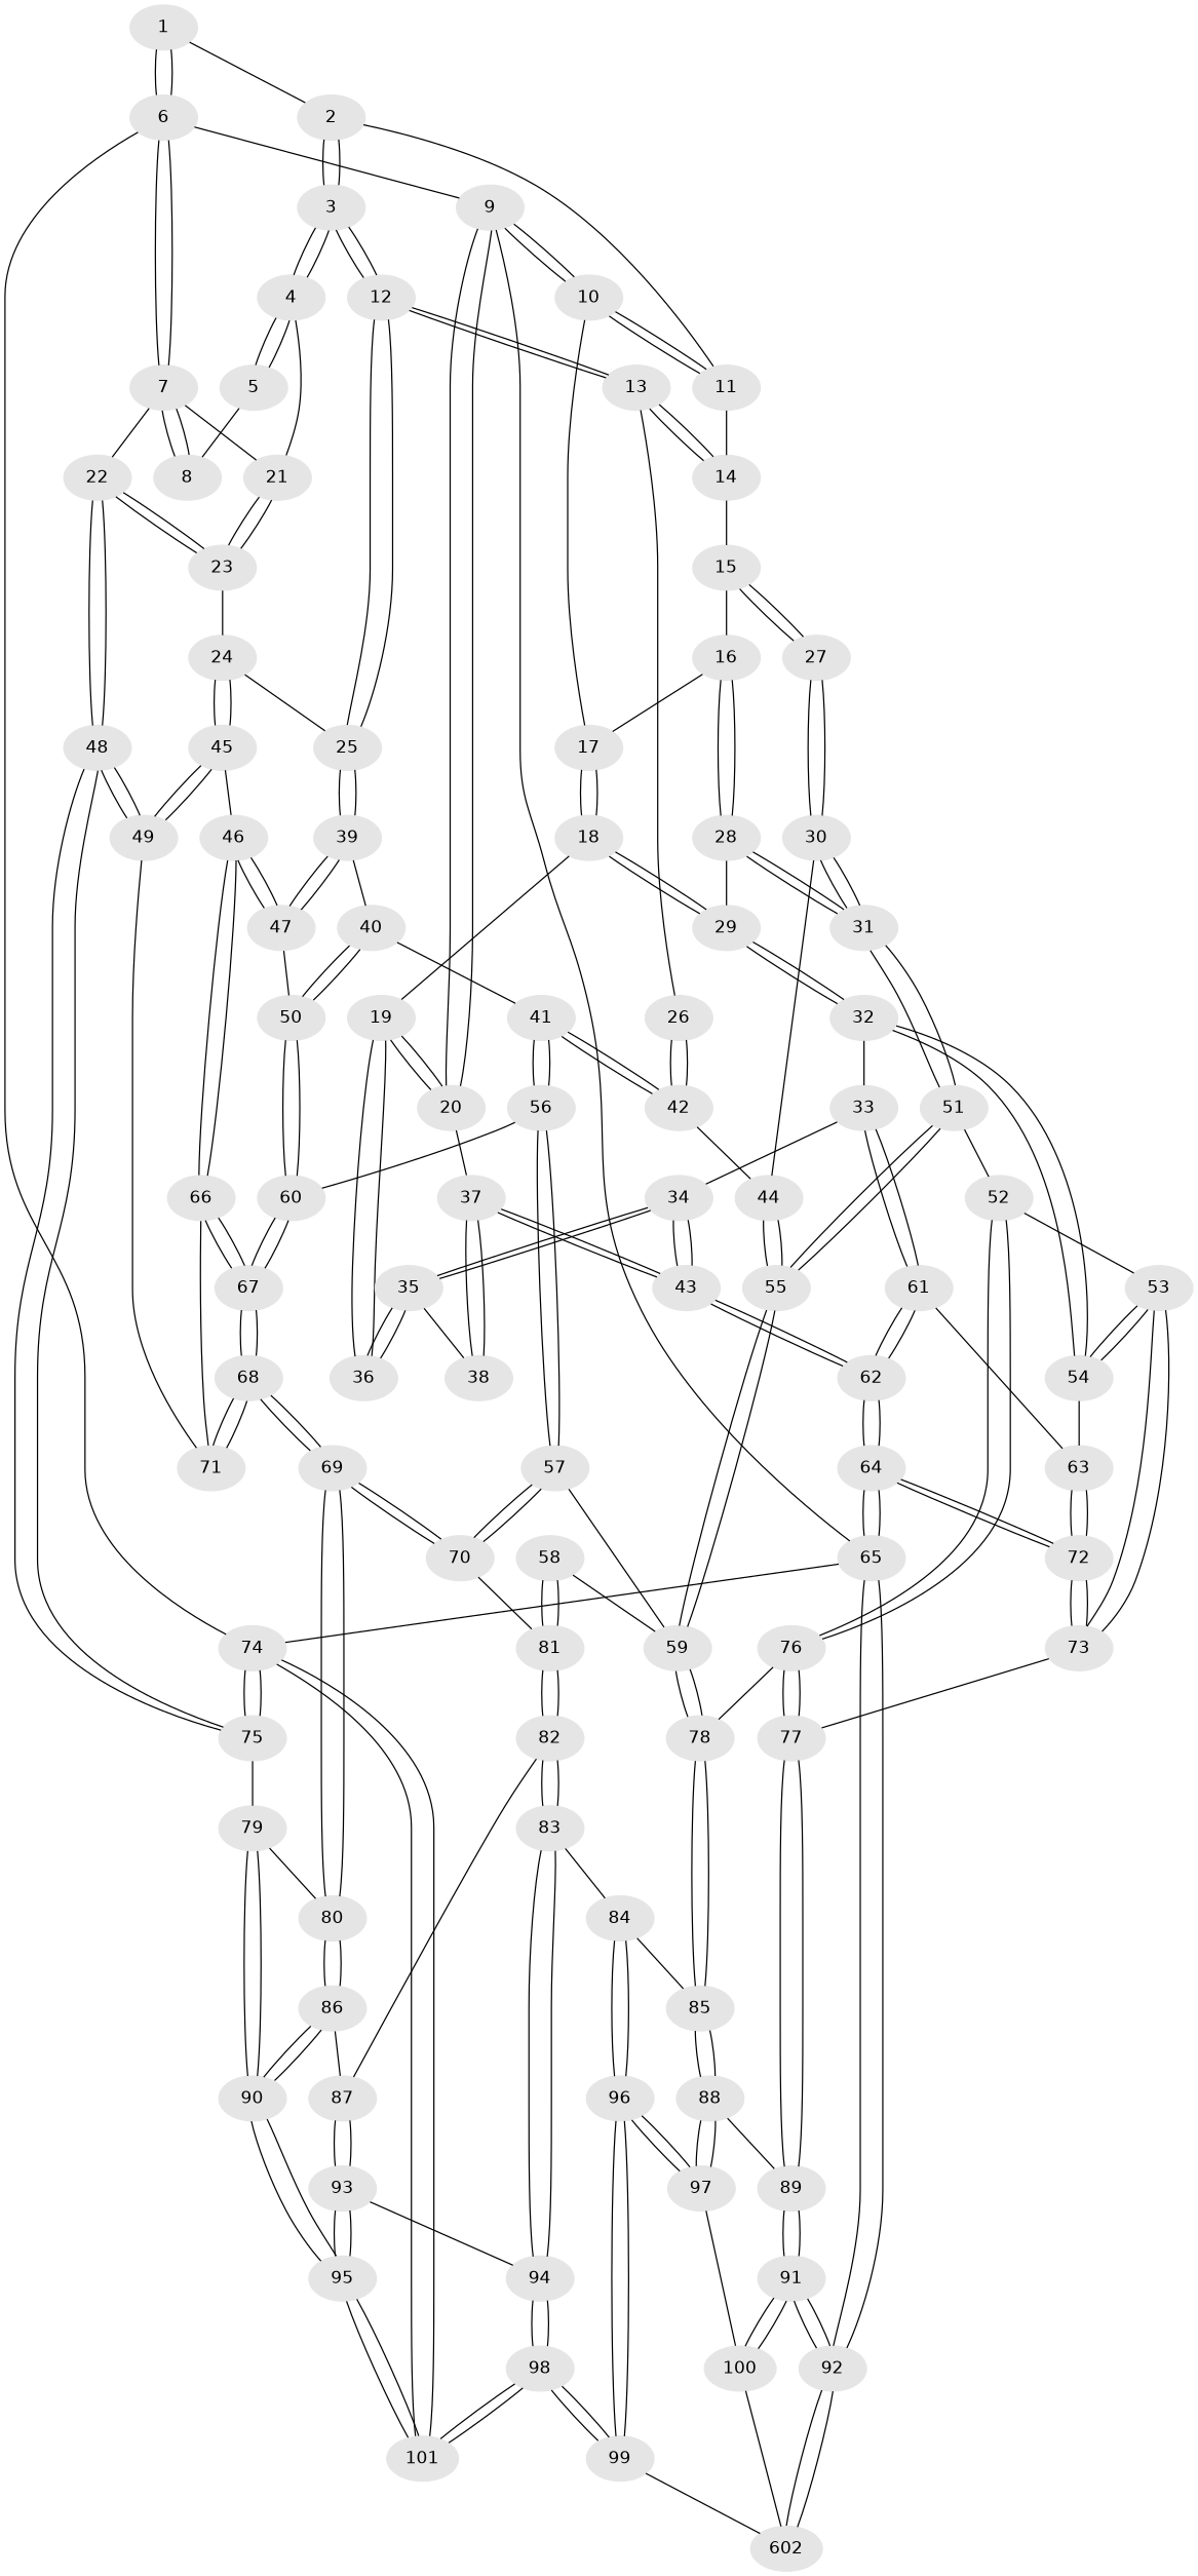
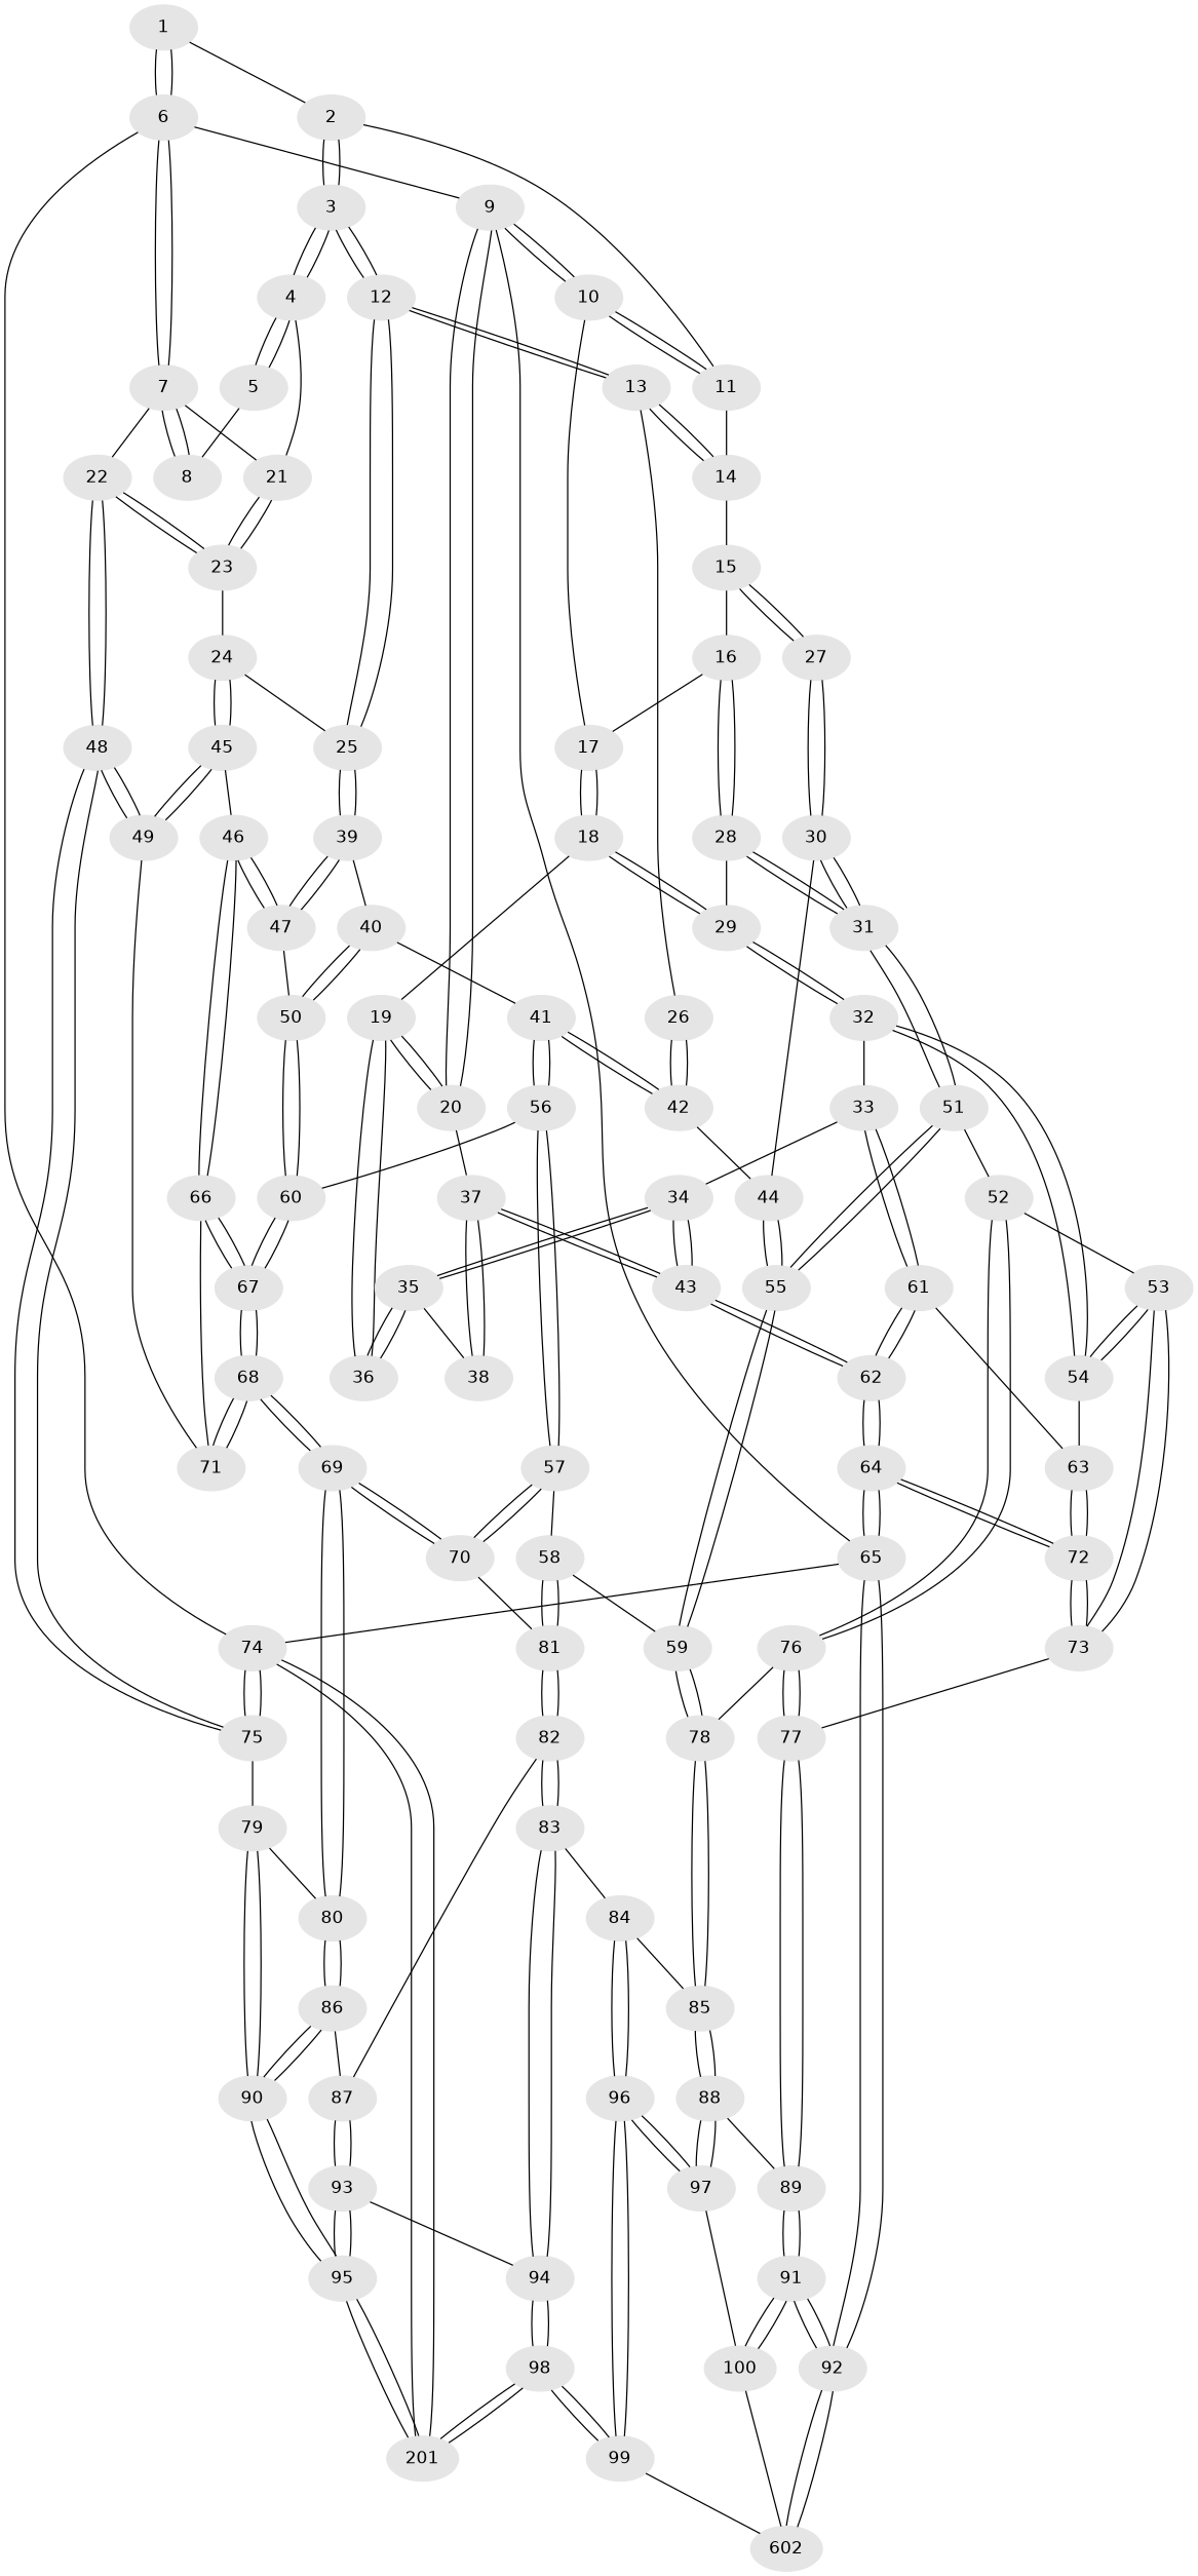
  graph {
    fontname="DejaVu Sans"
    node [color=gray90 fontname="DejaVu Sans" style=filled]
    edge [fontname="DejaVu Sans"]
    1
    2
    6
    3
    11
    7
    9
    74
    4
    12
    14
    5
    21
    13
    25
    8
    23
    22
    10
    20
    65
    75
-   101
+   101 [label=201]
    48
    17
    37
    92
    18
    15
    26
    39
    42
    16
    27
    28
    30
    29
    31
    19
    36
    32
    43
    38
    24
    49
    45
    46
    40
    47
    44
    51
    33
    54
    55
    52
    34
    61
    63
    35
    62
    41
    50
    56
    60
    57
    64
    59
    66
    71
    67
    79
    53
    76
    73
    78
    77
    72
    58
    70
    81
    82
    85
    68
    n84 [label=602]
    69
    80
    86
    89
    90
    91
    88
    95
    87
    83
    84
    94
    93
    96
    98
    97
    99
    100
    1 -- 2
    1 -- 6
    1 -- 6
    2 -- 3
    2 -- 3
    2 -- 11
    6 -- 7
    6 -- 7
    6 -- 9
    6 -- 74
    3 -- 4
    3 -- 4
    3 -- 12
    3 -- 12
    11 -- 14
    7 -- 21
    7 -- 8
    7 -- 8
    7 -- 22
    9 -- 10
    9 -- 10
    9 -- 20
    9 -- 20
    9 -- 65
    74 -- 75
    74 -- 75
    74 -- 101
    74 -- 101
    4 -- 5
    4 -- 5
    4 -- 21
    12 -- 13
    12 -- 13
    12 -- 25
    12 -- 25
    14 -- 15
    5 -- 8
    21 -- 23
    21 -- 23
    13 -- 14
    13 -- 14
    13 -- 26
    25 -- 39
    25 -- 39
    23 -- 24
    22 -- 23
    22 -- 23
    22 -- 48
    22 -- 48
    10 -- 11
    10 -- 11
    10 -- 17
    20 -- 37
    65 -- 74
    65 -- 92
    65 -- 92
    75 -- 79
    48 -- 75
    48 -- 75
    48 -- 49
    48 -- 49
    17 -- 18
    17 -- 18
    37 -- 43
    37 -- 43
    37 -- 38
    37 -- 38
    92 -- n84
    92 -- n84
    18 -- 29
    18 -- 29
    18 -- 19
    15 -- 16
    15 -- 27
    15 -- 27
    26 -- 42
    26 -- 42
    39 -- 40
    39 -- 47
    39 -- 47
    42 -- 44
    16 -- 17
    16 -- 28
    16 -- 28
    27 -- 30
    27 -- 30
    28 -- 29
    28 -- 31
    28 -- 31
    30 -- 31
    30 -- 31
    30 -- 44
    29 -- 32
    29 -- 32
    31 -- 51
    31 -- 51
    19 -- 20
    19 -- 20
    19 -- 36
    19 -- 36
    32 -- 33
    32 -- 54
    32 -- 54
    43 -- 62
    43 -- 62
    24 -- 25
    24 -- 45
    24 -- 45
    49 -- 71
    45 -- 49
    45 -- 49
    45 -- 46
    46 -- 47
    46 -- 47
    46 -- 66
    46 -- 66
    40 -- 41
    40 -- 50
    40 -- 50
    47 -- 50
    44 -- 55
    44 -- 55
    51 -- 55
    51 -- 55
    51 -- 52
    33 -- 34
    33 -- 61
    33 -- 61
    54 -- 63
    55 -- 59
    55 -- 59
    52 -- 53
    52 -- 76
    52 -- 76
    34 -- 43
    34 -- 43
    34 -- 35
    34 -- 35
    61 -- 63
    61 -- 62
    61 -- 62
    63 -- 72
    63 -- 72
    35 -- 36
    35 -- 36
    35 -- 38
    62 -- 64
    62 -- 64
    41 -- 42
    41 -- 42
    41 -- 56
    41 -- 56
    50 -- 60
    50 -- 60
    56 -- 60
    56 -- 57
    56 -- 57
    60 -- 67
    60 -- 67
-   57 -- 59
+   57 -- 58
    57 -- 70
    57 -- 70
    64 -- 65
    64 -- 65
    64 -- 72
    64 -- 72
    59 -- 78
    59 -- 78
    66 -- 71
    66 -- 67
    66 -- 67
    67 -- 68
    67 -- 68
    79 -- 80
    79 -- 90
    79 -- 90
    53 -- 54
    53 -- 54
    53 -- 73
    53 -- 73
    76 -- 78
    76 -- 77
    76 -- 77
    73 -- 77
    78 -- 85
    78 -- 85
    77 -- 89
    77 -- 89
    72 -- 73
    72 -- 73
    58 -- 59
    58 -- 81
    58 -- 81
    70 -- 81
    81 -- 82
    81 -- 82
    82 -- 87
    82 -- 83
    82 -- 83
    85 -- 88
    85 -- 88
    68 -- 71
    68 -- 71
    68 -- 69
    68 -- 69
    69 -- 70
    69 -- 70
    69 -- 80
    69 -- 80
    80 -- 86
    80 -- 86
    86 -- 90
    86 -- 90
    86 -- 87
    89 -- 91
    89 -- 91
    90 -- 95
    90 -- 95
    91 -- 92
    91 -- 92
    91 -- 100
    91 -- 100
    88 -- 89
    88 -- 97
    88 -- 97
    95 -- 101
    95 -- 101
    87 -- 93
    87 -- 93
    83 -- 84
    83 -- 94
    83 -- 94
    84 -- 85
    84 -- 96
    84 -- 96
    94 -- 98
    94 -- 98
    93 -- 95
    93 -- 95
    93 -- 94
    96 -- 97
    96 -- 97
    96 -- 99
    96 -- 99
    98 -- 101
    98 -- 101
    98 -- 99
    98 -- 99
    97 -- 100
    99 -- n84
    100 -- n84
  }
